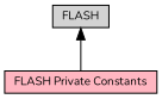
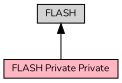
  digraph {
    rankdir=TB
    fontname=Nunito
    node [color=black fontname=Nunito fontsize=10 shape=record style=filled]
-   n1 [fillcolor=lightpink fontcolor=black height=0.2 label="FLASH Private Constants" width=0.4]
+   n1 [fillcolor=lightpink fontcolor=black height=0.2 label="FLASH Private Private" width=0.4]
    n2 [fillcolor=lightgrey height=0.2 label=FLASH width=0.4]
    n2 -> n1 [dir=back fontname=Nunito fontsize=10 labelfontname=Helvetica labelfontsize=10 shape=plaintext style=solid]
  }
